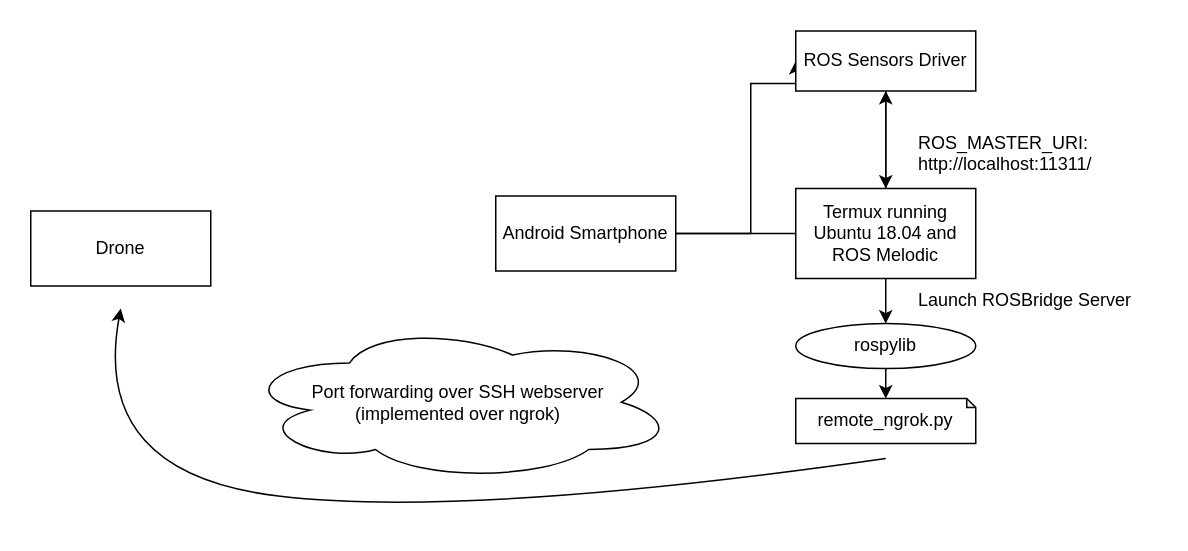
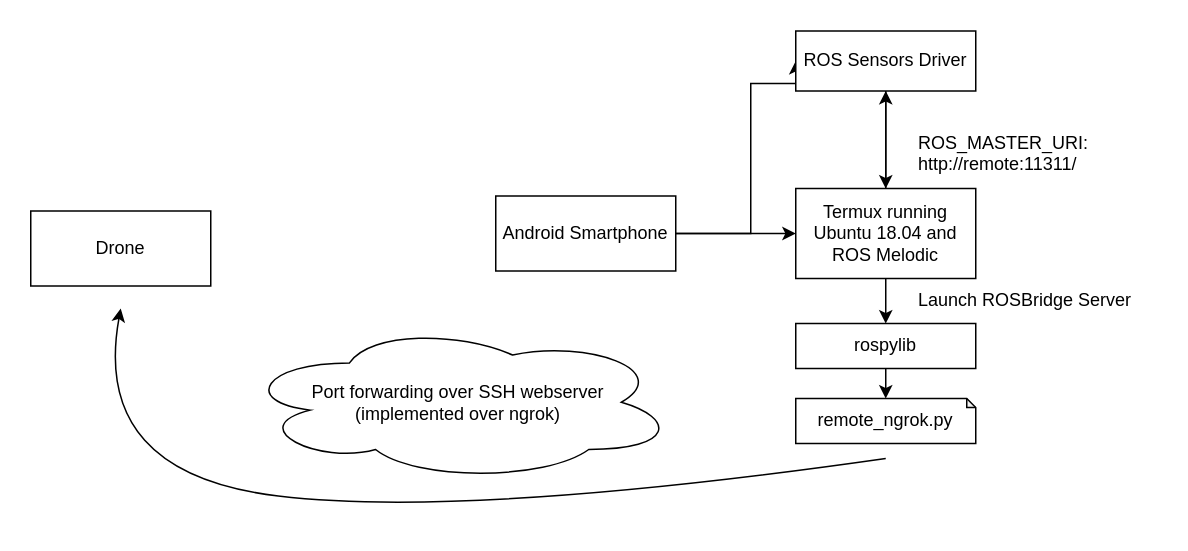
  <mxCell id="0" />
  <mxCell id="1" parent="0" />
- <mxCell id="2" style="edgeStyle=orthogonalEdgeStyle;rounded=0;orthogonalLoop=1;jettySize=auto;html=1;entryX=0;entryY=0.5;entryDx=0;entryDy=0;endArrow=none;" parent="1" source="4" target="8" edge="1"><mxGeometry relative="1" as="geometry" /></mxCell>
+ <mxCell id="2" style="edgeStyle=orthogonalEdgeStyle;rounded=0;orthogonalLoop=1;jettySize=auto;html=1;entryX=0;entryY=0.5;entryDx=0;entryDy=0;" parent="1" source="4" target="8" edge="1"><mxGeometry relative="1" as="geometry" /></mxCell>
  <mxCell id="3" style="edgeStyle=orthogonalEdgeStyle;rounded=0;orthogonalLoop=1;jettySize=auto;html=1;entryX=0;entryY=0.5;entryDx=0;entryDy=0;" parent="1" source="4" target="12" edge="1"><mxGeometry relative="1" as="geometry"><mxPoint x="530" y="265" as="targetPoint" /><Array as="points"><mxPoint x="500" y="155" /><mxPoint x="500" y="55" /></Array></mxGeometry></mxCell>
  <mxCell id="4" value="Android Smartphone" style="rounded=0;whiteSpace=wrap;html=1;" parent="1" vertex="1"><mxGeometry x="330" y="130" width="120" height="50" as="geometry" /></mxCell>
  <mxCell id="5" value="Drone" style="rounded=0;whiteSpace=wrap;html=1;" parent="1" vertex="1"><mxGeometry x="20" y="140" width="120" height="50" as="geometry" /></mxCell>
  <mxCell id="6" value="" style="edgeStyle=orthogonalEdgeStyle;rounded=0;orthogonalLoop=1;jettySize=auto;html=1;" parent="1" source="8" target="10" edge="1"><mxGeometry relative="1" as="geometry" /></mxCell>
  <mxCell id="7" style="edgeStyle=orthogonalEdgeStyle;rounded=0;orthogonalLoop=1;jettySize=auto;html=1;exitX=0.5;exitY=0;exitDx=0;exitDy=0;entryX=0.5;entryY=1;entryDx=0;entryDy=0;" edge="1" parent="1" source="8" target="12"><mxGeometry relative="1" as="geometry" /></mxCell>
  <mxCell id="8" value="Termux running Ubuntu 18.04 and ROS Melodic" style="rounded=0;whiteSpace=wrap;html=1;" parent="1" vertex="1"><mxGeometry x="530" y="125" width="120" height="60" as="geometry" /></mxCell>
  <mxCell id="9" style="edgeStyle=orthogonalEdgeStyle;rounded=0;orthogonalLoop=1;jettySize=auto;html=1;" parent="1" source="10" edge="1"><mxGeometry relative="1" as="geometry"><mxPoint x="590" y="265" as="targetPoint" /></mxGeometry></mxCell>
- <mxCell id="10" value="rospylib" style="ellipse;whiteSpace=wrap;html=1;" parent="1" vertex="1"><mxGeometry x="530" y="215" width="120" height="30" as="geometry" /></mxCell>
+ <mxCell id="10" value="rospylib" style="rounded=0;whiteSpace=wrap;html=1;" parent="1" vertex="1"><mxGeometry x="530" y="215" width="120" height="30" as="geometry" /></mxCell>
  <mxCell id="11" style="edgeStyle=orthogonalEdgeStyle;rounded=0;orthogonalLoop=1;jettySize=auto;html=1;" edge="1" parent="1" source="12" target="8"><mxGeometry relative="1" as="geometry" /></mxCell>
  <mxCell id="12" value="ROS Sensors Driver" style="rounded=0;whiteSpace=wrap;html=1;" parent="1" vertex="1"><mxGeometry x="530" y="20" width="120" height="40" as="geometry" /></mxCell>
  <mxCell id="13" value="remote_ngrok.py" style="shape=note;whiteSpace=wrap;html=1;backgroundOutline=1;darkOpacity=0.05;size=6;" parent="1" vertex="1"><mxGeometry x="530" y="265" width="120" height="30" as="geometry" /></mxCell>
- <mxCell id="14" value="ROS_MASTER_URI:&lt;br&gt;http://localhost:11311/" style="text;html=1;resizable=0;points=[];autosize=1;align=left;verticalAlign=top;spacingTop=-4;" vertex="1" parent="1"><mxGeometry x="610" y="85" width="130" height="30" as="geometry" /></mxCell>
+ <mxCell id="14" value="ROS_MASTER_URI:&lt;br&gt;http://remote:11311/" style="text;html=1;resizable=0;points=[];autosize=1;align=left;verticalAlign=top;spacingTop=-4;" vertex="1" parent="1"><mxGeometry x="610" y="85" width="130" height="30" as="geometry" /></mxCell>
  <mxCell id="15" value="" style="curved=1;endArrow=classic;html=1;" edge="1" parent="1"><mxGeometry width="50" height="50" relative="1" as="geometry"><mxPoint x="590" y="305" as="sourcePoint" /><mxPoint x="80" y="205" as="targetPoint" /><Array as="points"><mxPoint x="310" y="345" /><mxPoint x="60" y="315" /></Array></mxGeometry></mxCell>
  <mxCell id="16" value="Launch ROSBridge Server" style="text;html=1;resizable=0;points=[];autosize=1;align=left;verticalAlign=top;spacingTop=-4;" vertex="1" parent="1"><mxGeometry x="610" y="190" width="160" height="20" as="geometry" /></mxCell>
  <mxCell id="17" value="Port forwarding over SSH webserver&lt;br&gt;(implemented over ngrok)&lt;br&gt;" style="ellipse;shape=cloud;whiteSpace=wrap;html=1;" vertex="1" parent="1"><mxGeometry x="160" y="215" width="290" height="105" as="geometry" /></mxCell>
